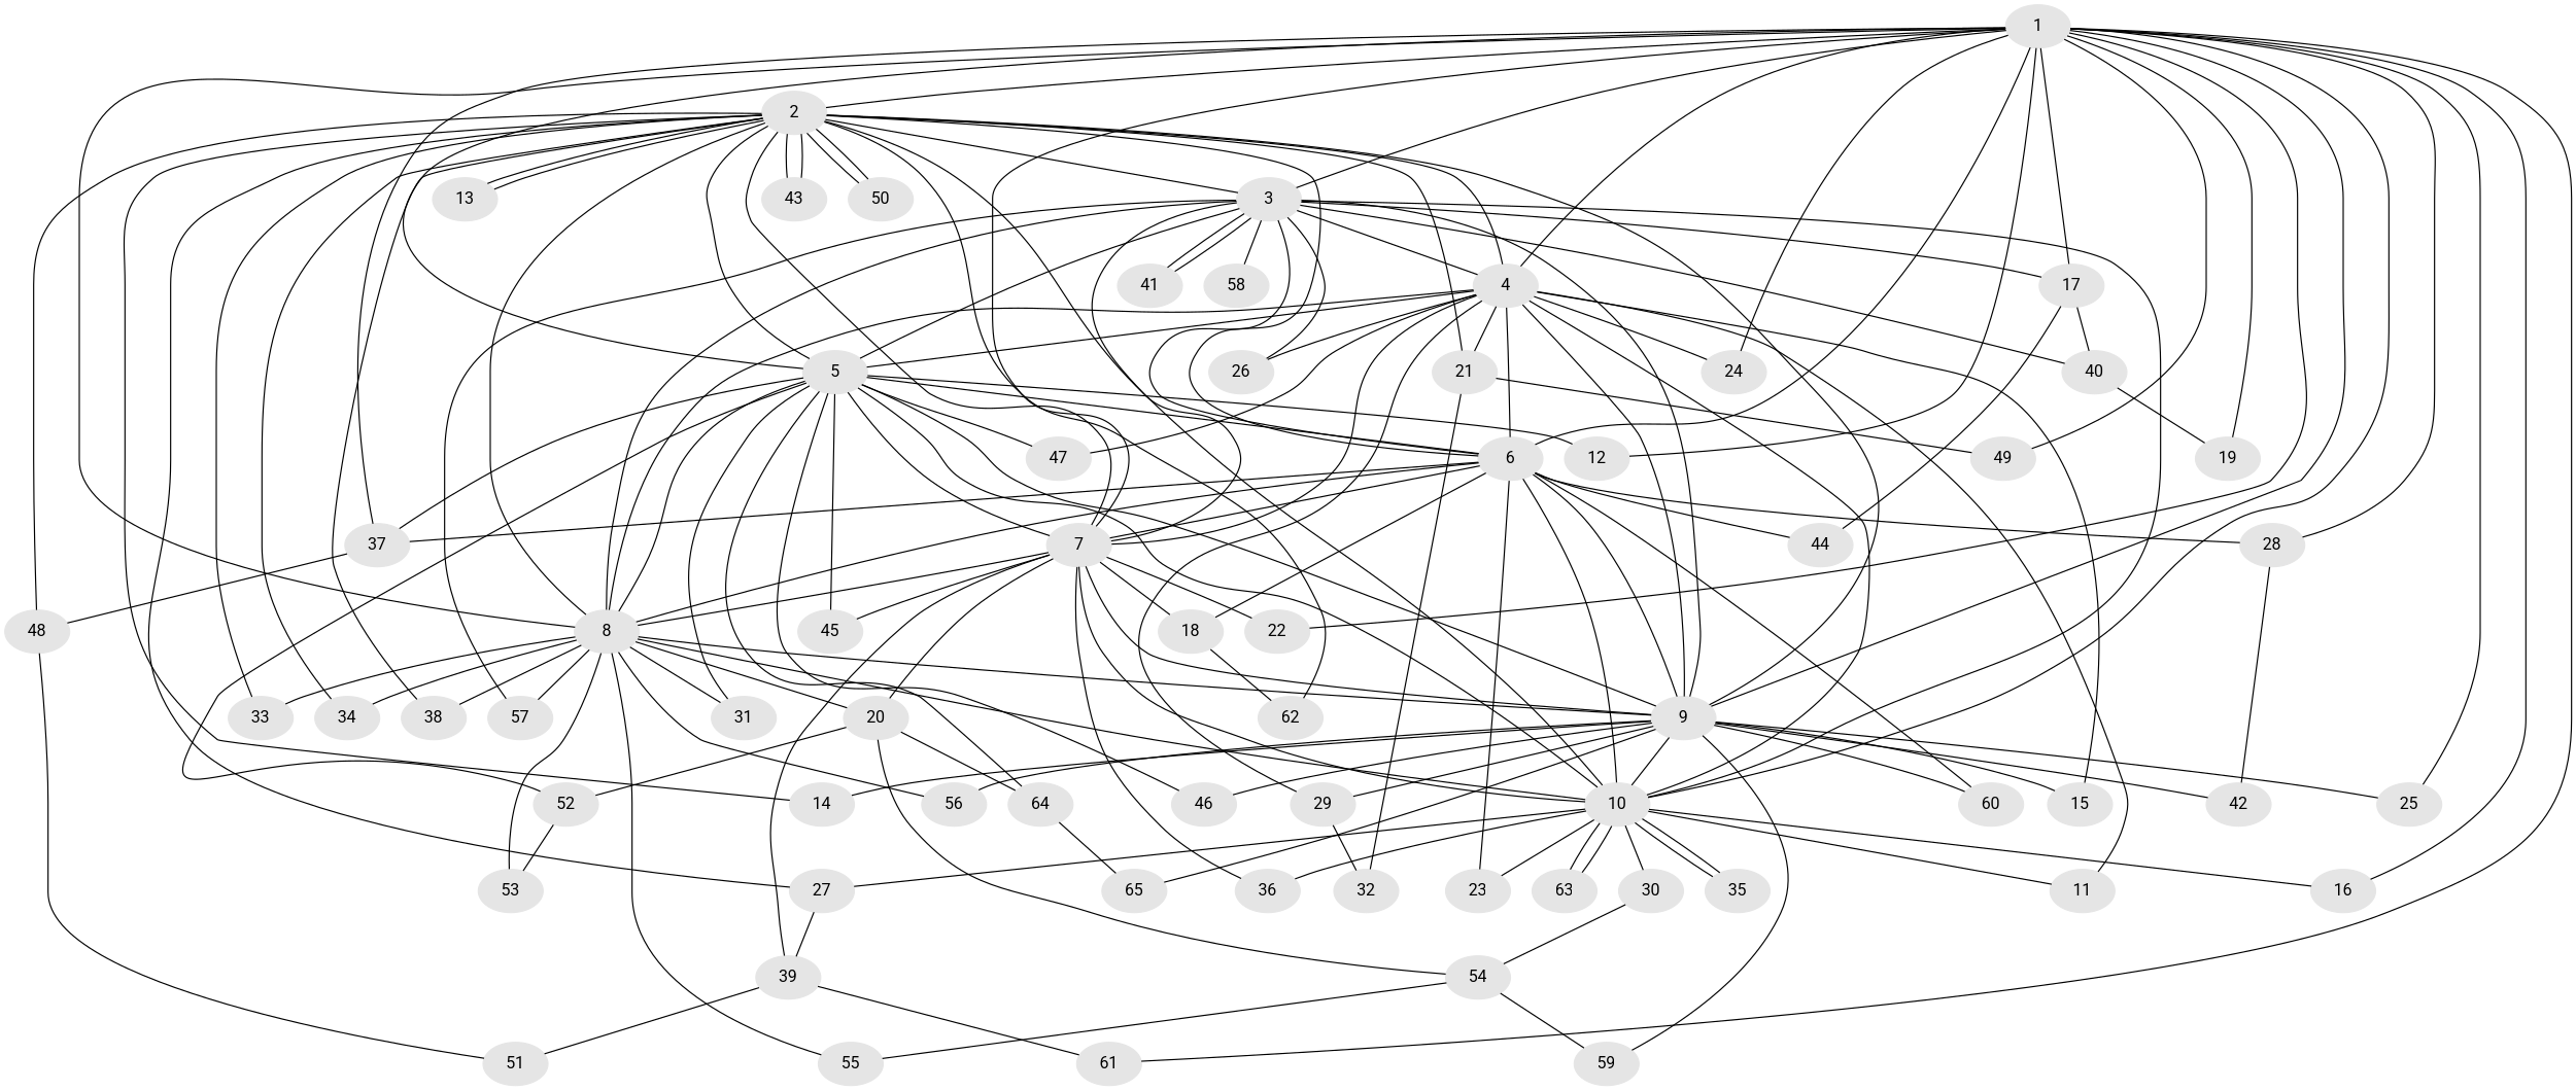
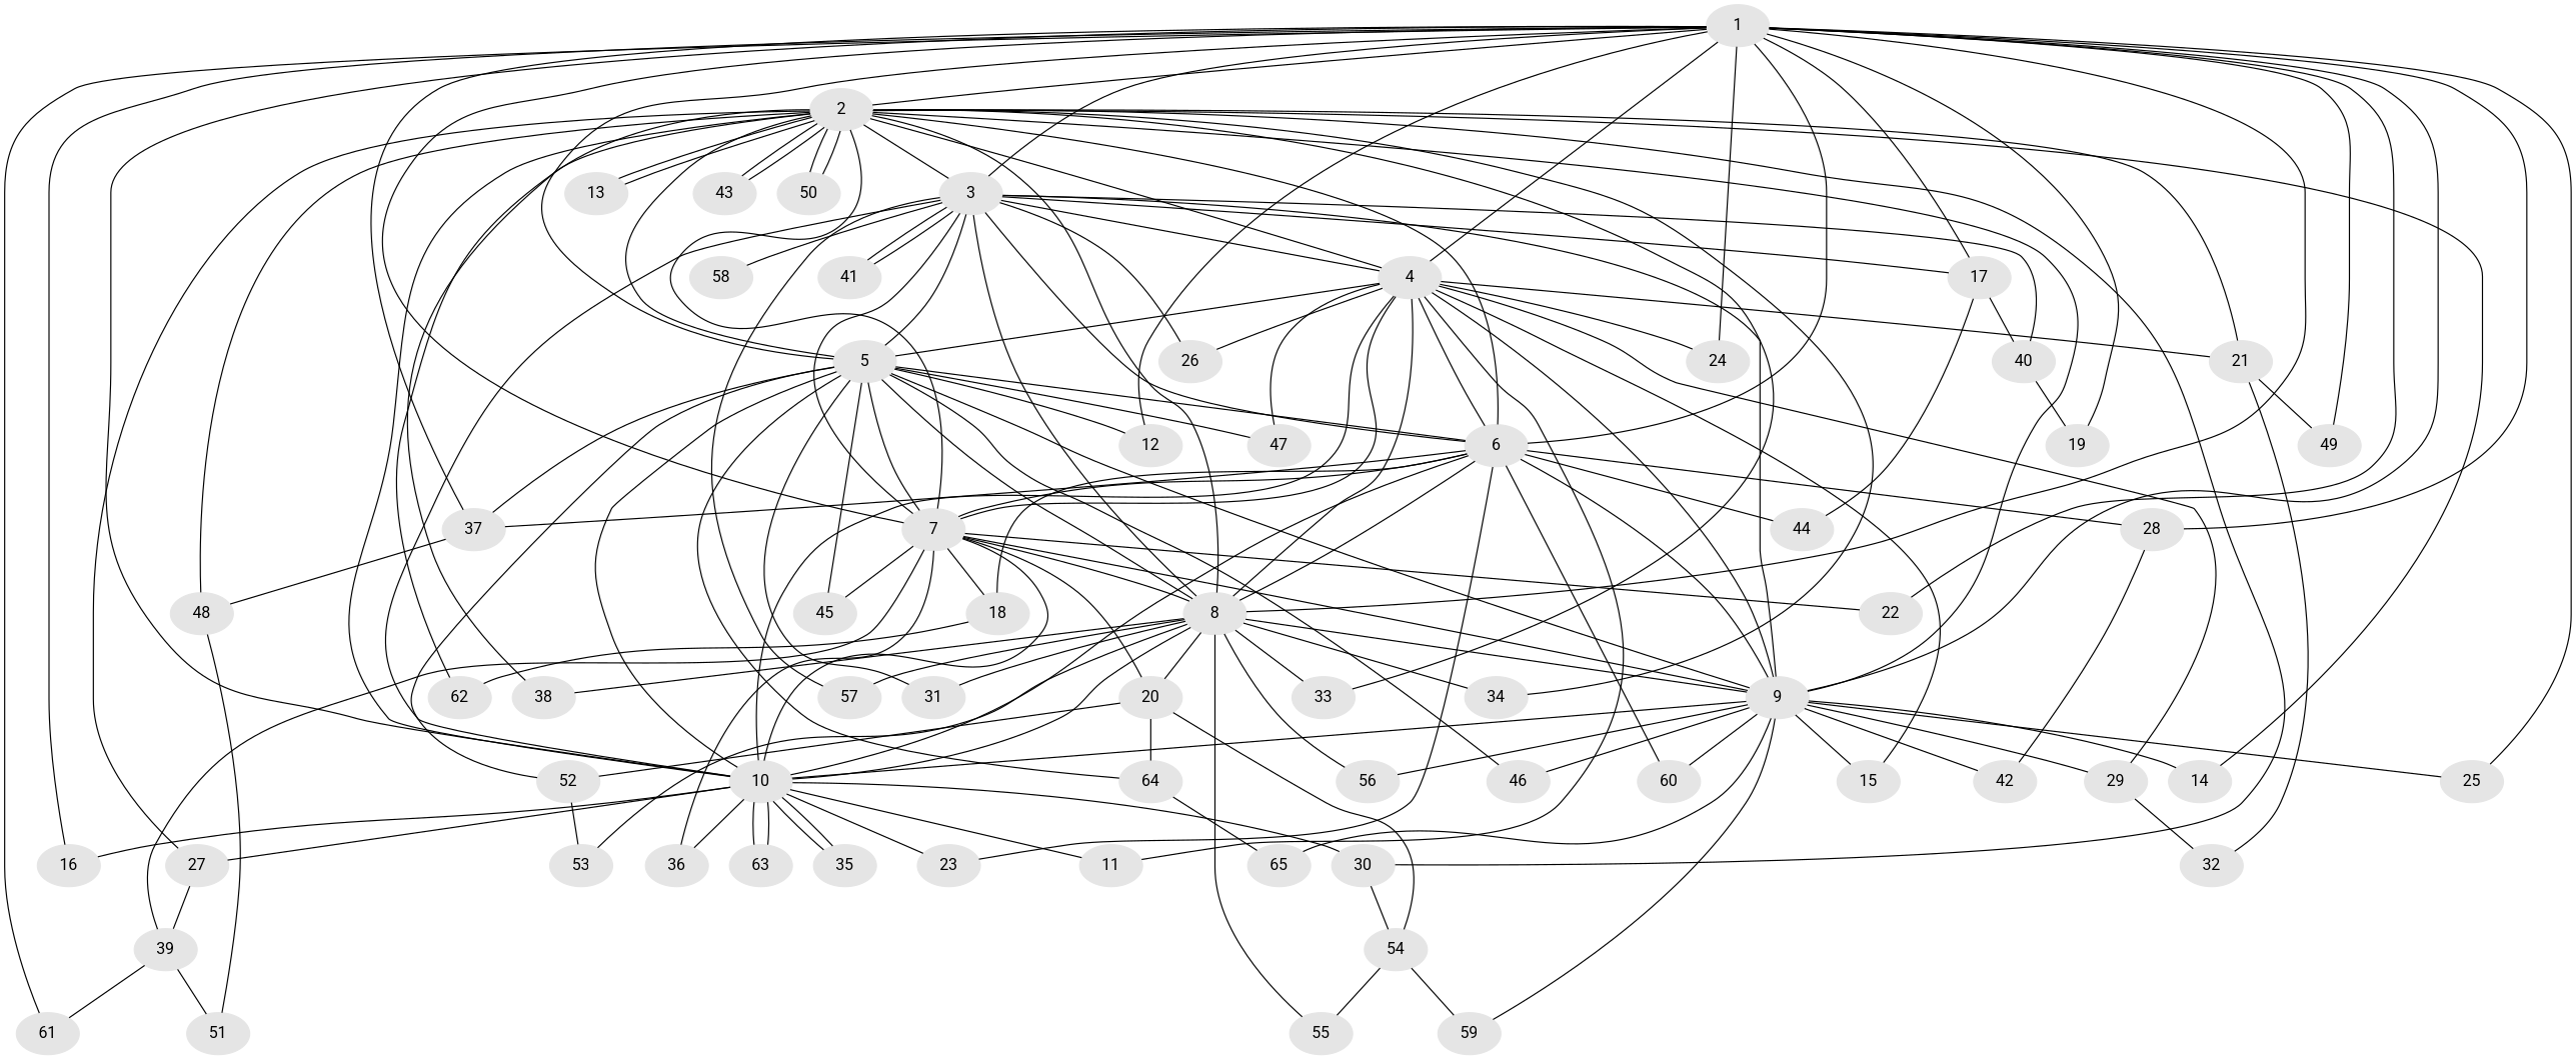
  graph {
    fontname=Roboto
    node [color=gray90 fontname=Roboto style=filled]
    edge [fontname=Roboto]
    1
    2
    3
    4
    5
    6
    7
    8
    9
    10
    12
    16
    17
    19
    22
    24
    25
    28
    49
    61
    37
    13
    14
    21
    27
    30
    33
    34
    38
    43
    48
    50
    62
    58
    26
    40
    41
    57
    11
    15
    29
    47
    31
    45
    46
    52
    64
    18
    23
    44
    60
    20
    36
    39
    53
    55
    56
    42
    59
    65
    35
    63
    32
    54
    51
    1 -- 2
    1 -- 3
    1 -- 4
    1 -- 5
    1 -- 6
    1 -- 7
    1 -- 8
    1 -- 9
    1 -- 10
    1 -- 12
    1 -- 16
    1 -- 17
    1 -- 19
    1 -- 22
    1 -- 24
    1 -- 25
    1 -- 28
    1 -- 49
    1 -- 61
    1 -- 37
    2 -- 3
    2 -- 4
    2 -- 5
    2 -- 6
    2 -- 7
    2 -- 8
    2 -- 9
    2 -- 10
    2 -- 13
    2 -- 13
    2 -- 14
    2 -- 21
    2 -- 27
+   2 -- 30
    2 -- 33
    2 -- 34
    2 -- 38
    2 -- 43
    2 -- 43
    2 -- 48
    2 -- 50
    2 -- 50
    2 -- 62
    3 -- 4
    3 -- 5
    3 -- 6
    3 -- 7
    3 -- 8
    3 -- 9
    3 -- 10
    3 -- 17
    3 -- 58
    3 -- 26
    3 -- 40
    3 -- 41
    3 -- 41
    3 -- 57
    4 -- 5
    4 -- 6
    4 -- 7
    4 -- 8
    4 -- 9
    4 -- 10
    4 -- 24
    4 -- 21
    4 -- 26
    4 -- 11
    4 -- 15
    4 -- 29
    4 -- 47
    5 -- 6
    5 -- 7
    5 -- 8
    5 -- 9
    5 -- 10
    5 -- 12
    5 -- 37
    5 -- 47
    5 -- 31
    5 -- 45
    5 -- 46
    5 -- 52
    5 -- 64
    6 -- 7
    6 -- 8
    6 -- 9
    6 -- 10
    6 -- 28
    6 -- 37
    6 -- 18
    6 -- 23
    6 -- 44
    6 -- 60
    7 -- 8
    7 -- 9
    7 -- 10
    7 -- 22
    7 -- 45
    7 -- 18
    7 -- 20
    7 -- 36
    7 -- 39
    8 -- 9
    8 -- 10
    8 -- 33
    8 -- 34
    8 -- 38
    8 -- 57
    8 -- 31
    8 -- 20
    8 -- 53
    8 -- 55
    8 -- 56
    9 -- 10
    9 -- 25
    9 -- 14
    9 -- 15
    9 -- 29
    9 -- 46
    9 -- 60
    9 -- 56
    9 -- 42
    9 -- 59
    9 -- 65
    10 -- 16
    10 -- 27
    10 -- 30
    10 -- 11
    10 -- 23
    10 -- 36
    10 -- 35
    10 -- 35
    10 -- 63
    10 -- 63
    17 -- 40
    17 -- 44
    28 -- 42
    37 -- 48
    21 -- 49
    21 -- 32
    27 -- 39
    30 -- 54
    48 -- 51
    40 -- 19
    29 -- 32
    52 -- 53
    64 -- 65
    18 -- 62
    20 -- 52
    20 -- 64
    20 -- 54
    39 -- 61
    39 -- 51
    54 -- 55
    54 -- 59
  }
